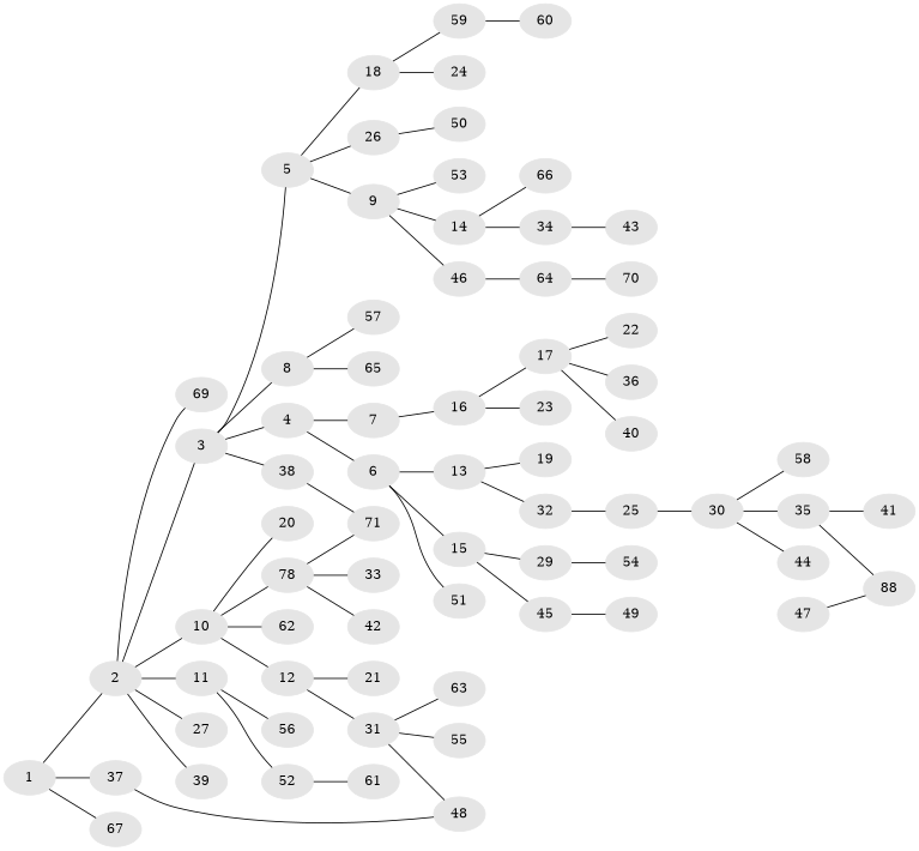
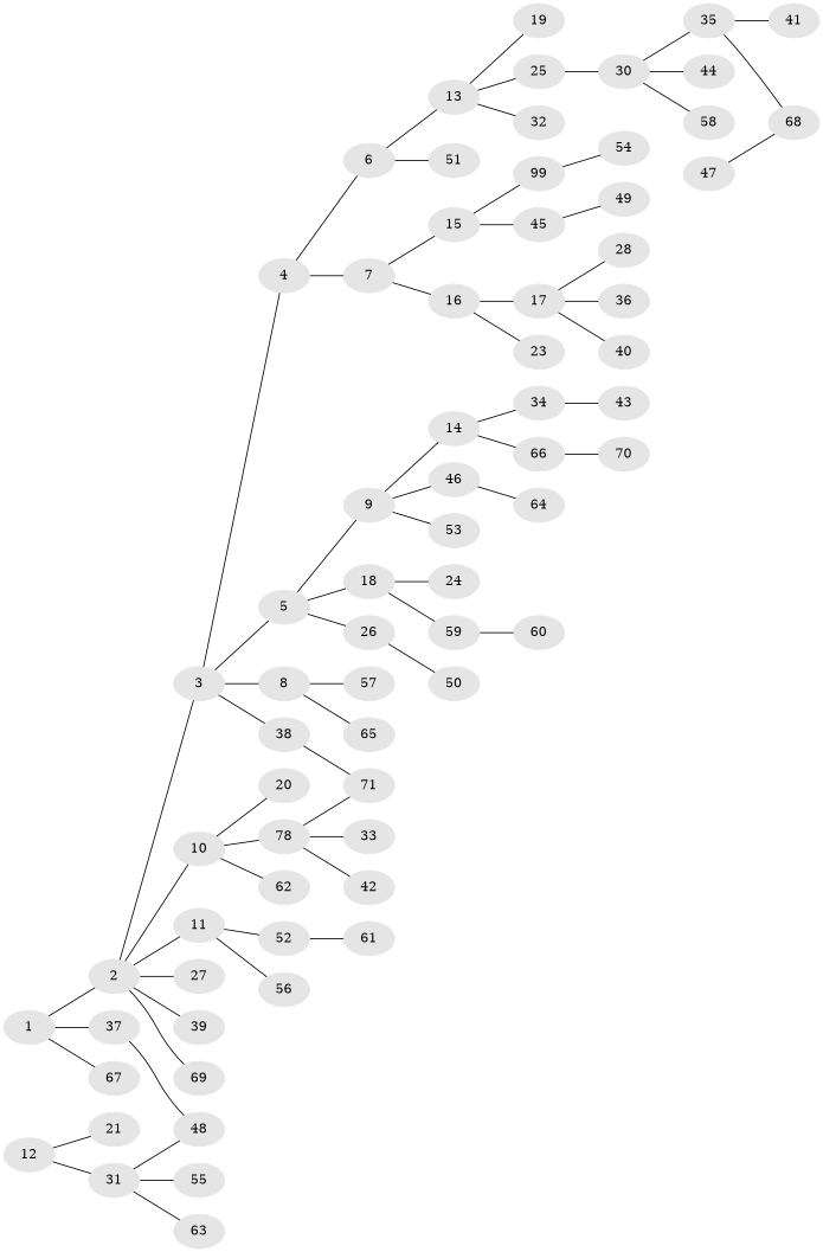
  graph {
    rankdir=LR
    node [color=gray90 style=filled]
    1
    2
    37
    67
    3
    10
    11
    27
    39
    69
    48
    4
    5
    8
    38
    12
    20
    n18 [label=78]
    62
    52
    56
    6
    7
    9
    18
    26
    57
    65
    71
    13
    15
    51
    16
    14
    46
    53
    24
    59
    50
    19
    25
    32
-   29
+   29 [label=99]
    45
    17
    23
    34
    66
    64
    47
-   68 [label=88]
+   68
    21
    31
    33
    42
    61
    55
    63
    30
    43
    70
    54
    49
-   22
+   22 [label=28]
    36
    40
    60
    35
    44
    58
    41
    1 -- 2
    1 -- 37
    1 -- 67
    2 -- 3
    2 -- 10
    2 -- 11
    2 -- 27
    2 -- 39
    2 -- 69
    37 -- 48
    3 -- 4
    3 -- 5
    3 -- 8
    3 -- 38
-   10 -- 12
    10 -- 20
    10 -- n18
    10 -- 62
    11 -- 52
    11 -- 56
    4 -- 6
    4 -- 7
    5 -- 9
    5 -- 18
    5 -- 26
    8 -- 57
    8 -- 65
    38 -- 71
    12 -- 21
    12 -- 31
    n18 -- 71
    n18 -- 33
    n18 -- 42
    52 -- 61
    6 -- 13
-   6 -- 15
+   7 -- 15
    6 -- 51
    7 -- 16
    9 -- 14
    9 -- 46
    9 -- 53
    18 -- 24
    18 -- 59
    26 -- 50
    13 -- 19
-   32 -- 25
+   13 -- 25
    13 -- 32
    15 -- 29
    15 -- 45
    16 -- 17
    16 -- 23
    14 -- 34
    14 -- 66
    46 -- 64
    59 -- 60
    25 -- 30
    29 -- 54
    45 -- 49
    17 -- 22
    17 -- 36
    17 -- 40
    34 -- 43
-   64 -- 70
+   66 -- 70
    47 -- 68
    31 -- 48
    31 -- 55
    31 -- 63
    30 -- 35
    30 -- 44
    30 -- 58
    35 -- 68
    35 -- 41
  }
